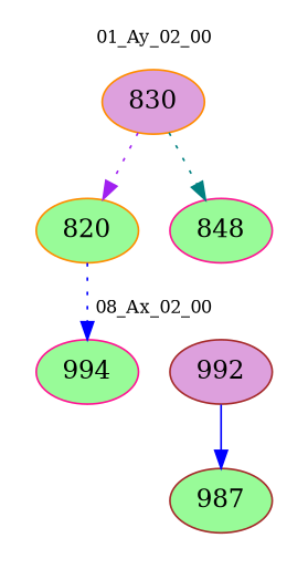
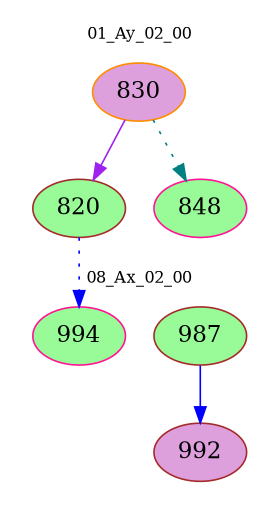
  digraph {
    node [color=brown fillcolor=palegreen style=filled]
    edge [color=blue style=solid]
    n1 [fillcolor=plum label=992]
    n2 [label=987]
    n3 [color=deeppink label=994]
    n4 [color=darkorange fillcolor=plum label=830]
-   n5 [color=darkorange label=820]
+   n5 [label=820]
    n6 [color=deeppink label=848]
    subgraph cluster_1 {
      color=white
      fontsize=10
      label="08_Ax_02_00"
      n1
      n2
      n3
    }
    subgraph cluster_2 {
      color=white
      fontsize=10
      label="01_Ay_02_00"
      n4
      n5
      n6
    }
-   n1 -> n2
-   n4 -> n5 [color=purple style=dotted]
+   n2 -> n1
+   n4 -> n5 [color=purple]
    n4 -> n6 [color=teal style=dotted]
    n5 -> n3 [style=dotted]
  }
